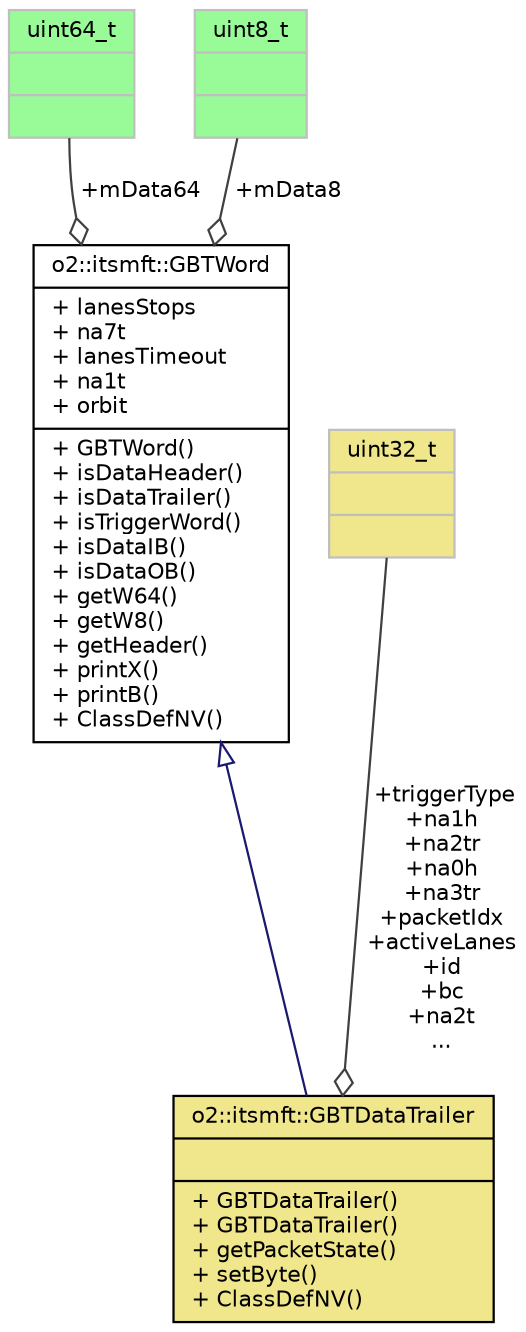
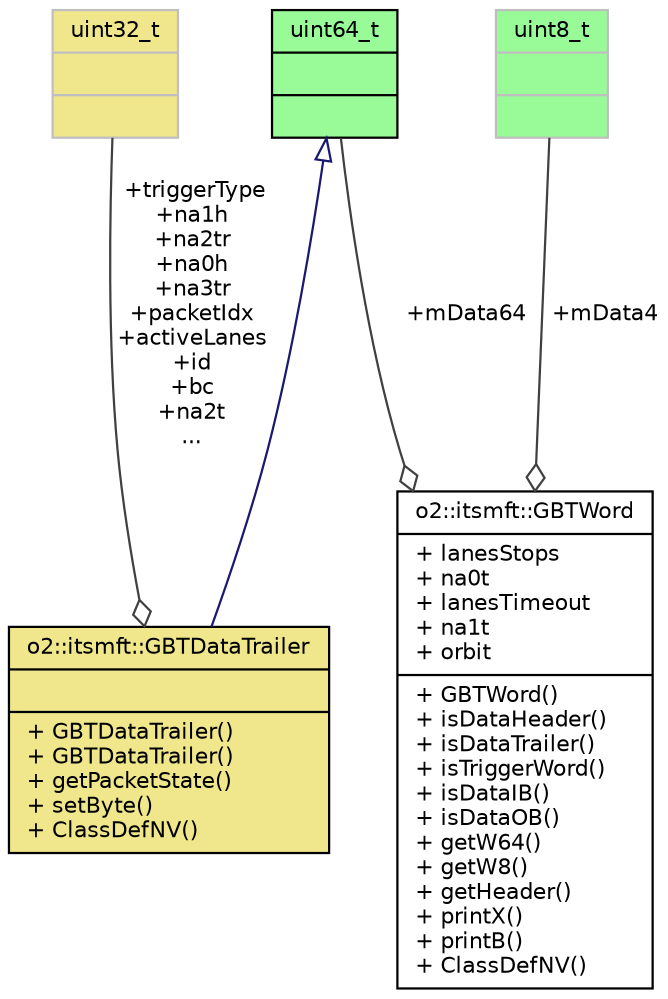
  digraph {
    node [color=grey75 fillcolor=khaki fontname=Helvetica fontsize=10 shape=record style=filled]
    edge [color=grey25 fontname=Helvetica fontsize=10 labelfontname=Helvetica labelfontsize=10 style=solid arrowhead=odiamond]
    n1 [color=black fontcolor=black height=0.2 label="{o2::itsmft::GBTDataTrailer\n||+ GBTDataTrailer()\l+ GBTDataTrailer()\l+ getPacketState()\l+ setByte()\l+ ClassDefNV()\l}" width=0.4]
-   n2 [color=black fillcolor=white height=0.2 label="{o2::itsmft::GBTWord\n|+ lanesStops\l+ na7t\l+ lanesTimeout\l+ na1t\l+ orbit\l|+ GBTWord()\l+ isDataHeader()\l+ isDataTrailer()\l+ isTriggerWord()\l+ isDataIB()\l+ isDataOB()\l+ getW64()\l+ getW8()\l+ getHeader()\l+ printX()\l+ printB()\l+ ClassDefNV()\l}" width=0.4]
-   n3 [fillcolor=palegreen height=0.2 label="{uint64_t\n||}" width=0.4]
+   n2 [color=black fillcolor=white height=0.2 label="{o2::itsmft::GBTWord\n|+ lanesStops\l+ na0t\l+ lanesTimeout\l+ na1t\l+ orbit\l|+ GBTWord()\l+ isDataHeader()\l+ isDataTrailer()\l+ isTriggerWord()\l+ isDataIB()\l+ isDataOB()\l+ getW64()\l+ getW8()\l+ getHeader()\l+ printX()\l+ printB()\l+ ClassDefNV()\l}" width=0.4]
+   n3 [color=black fillcolor=palegreen height=0.2 label="{uint64_t\n||}" width=0.4]
    n4 [fillcolor=palegreen height=0.2 label="{uint8_t\n||}" width=0.4]
    n5 [height=0.2 label="{uint32_t\n||}" width=0.4]
-   n2 -> n1 [arrowtail=onormal color=midnightblue dir=back arrowhead=""]
+   n3 -> n1 [arrowtail=onormal color=midnightblue dir=back arrowhead=""]
    n3 -> n2 [label=" +mData64"]
-   n4 -> n2 [label=" +mData8"]
+   n4 -> n2 [label=" +mData4"]
    n5 -> n1 [label=" +triggerType\n+na1h\n+na2tr\n+na0h\n+na3tr\n+packetIdx\n+activeLanes\n+id\n+bc\n+na2t\n..."]
  }
